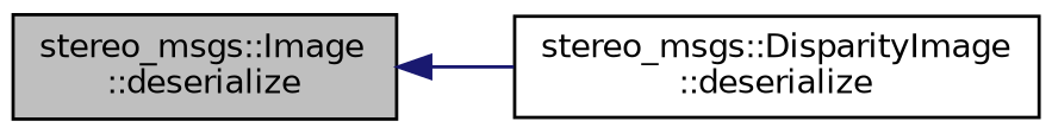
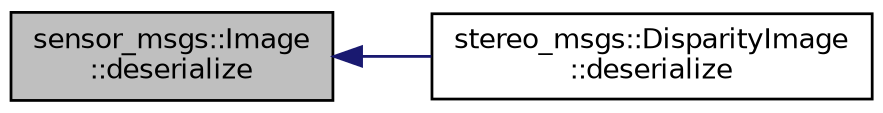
  digraph {
    rankdir=LR
    node [color=black fontname=Helvetica fontsize=10 shape=record style=filled]
-   n1 [fillcolor=grey75 fontcolor=black height=0.2 label="stereo_msgs::Image\l::deserialize" width=0.4]
+   n1 [fillcolor=grey75 fontcolor=black height=0.2 label="sensor_msgs::Image\l::deserialize" width=0.4]
    n2 [fillcolor=white height=0.2 label="stereo_msgs::DisparityImage\l::deserialize" width=0.4]
    n1 -> n2 [color=midnightblue dir=back fontname=Helvetica fontsize=10 labelfontname=Helvetica labelfontsize=10 style=solid]
  }
